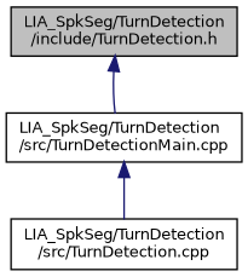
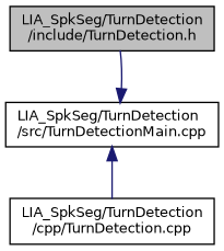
  digraph {
    fontname="DejaVu Sans"
    node [color=black fillcolor=white fontname="DejaVu Sans" fontsize=10 shape=record style=filled]
    edge [color=midnightblue dir=back fontname="DejaVu Sans" fontsize=10 labelfontname=Helvetica labelfontsize=10 style=solid]
    n1 [fillcolor=grey75 fontcolor=black height=0.2 label="LIA_SpkSeg/TurnDetection\l/include/TurnDetection.h" width=0.4]
    n2 [height=0.2 label="LIA_SpkSeg/TurnDetection\l/src/TurnDetectionMain.cpp" width=0.4]
-   n3 [height=0.2 label="LIA_SpkSeg/TurnDetection\l/src/TurnDetection.cpp" width=0.4]
-   n1 -> n2
+   n3 [height=0.2 label="LIA_SpkSeg/TurnDetection\l/cpp/TurnDetection.cpp" width=0.4]
+   n2 -> n1
    n2 -> n3
  }
